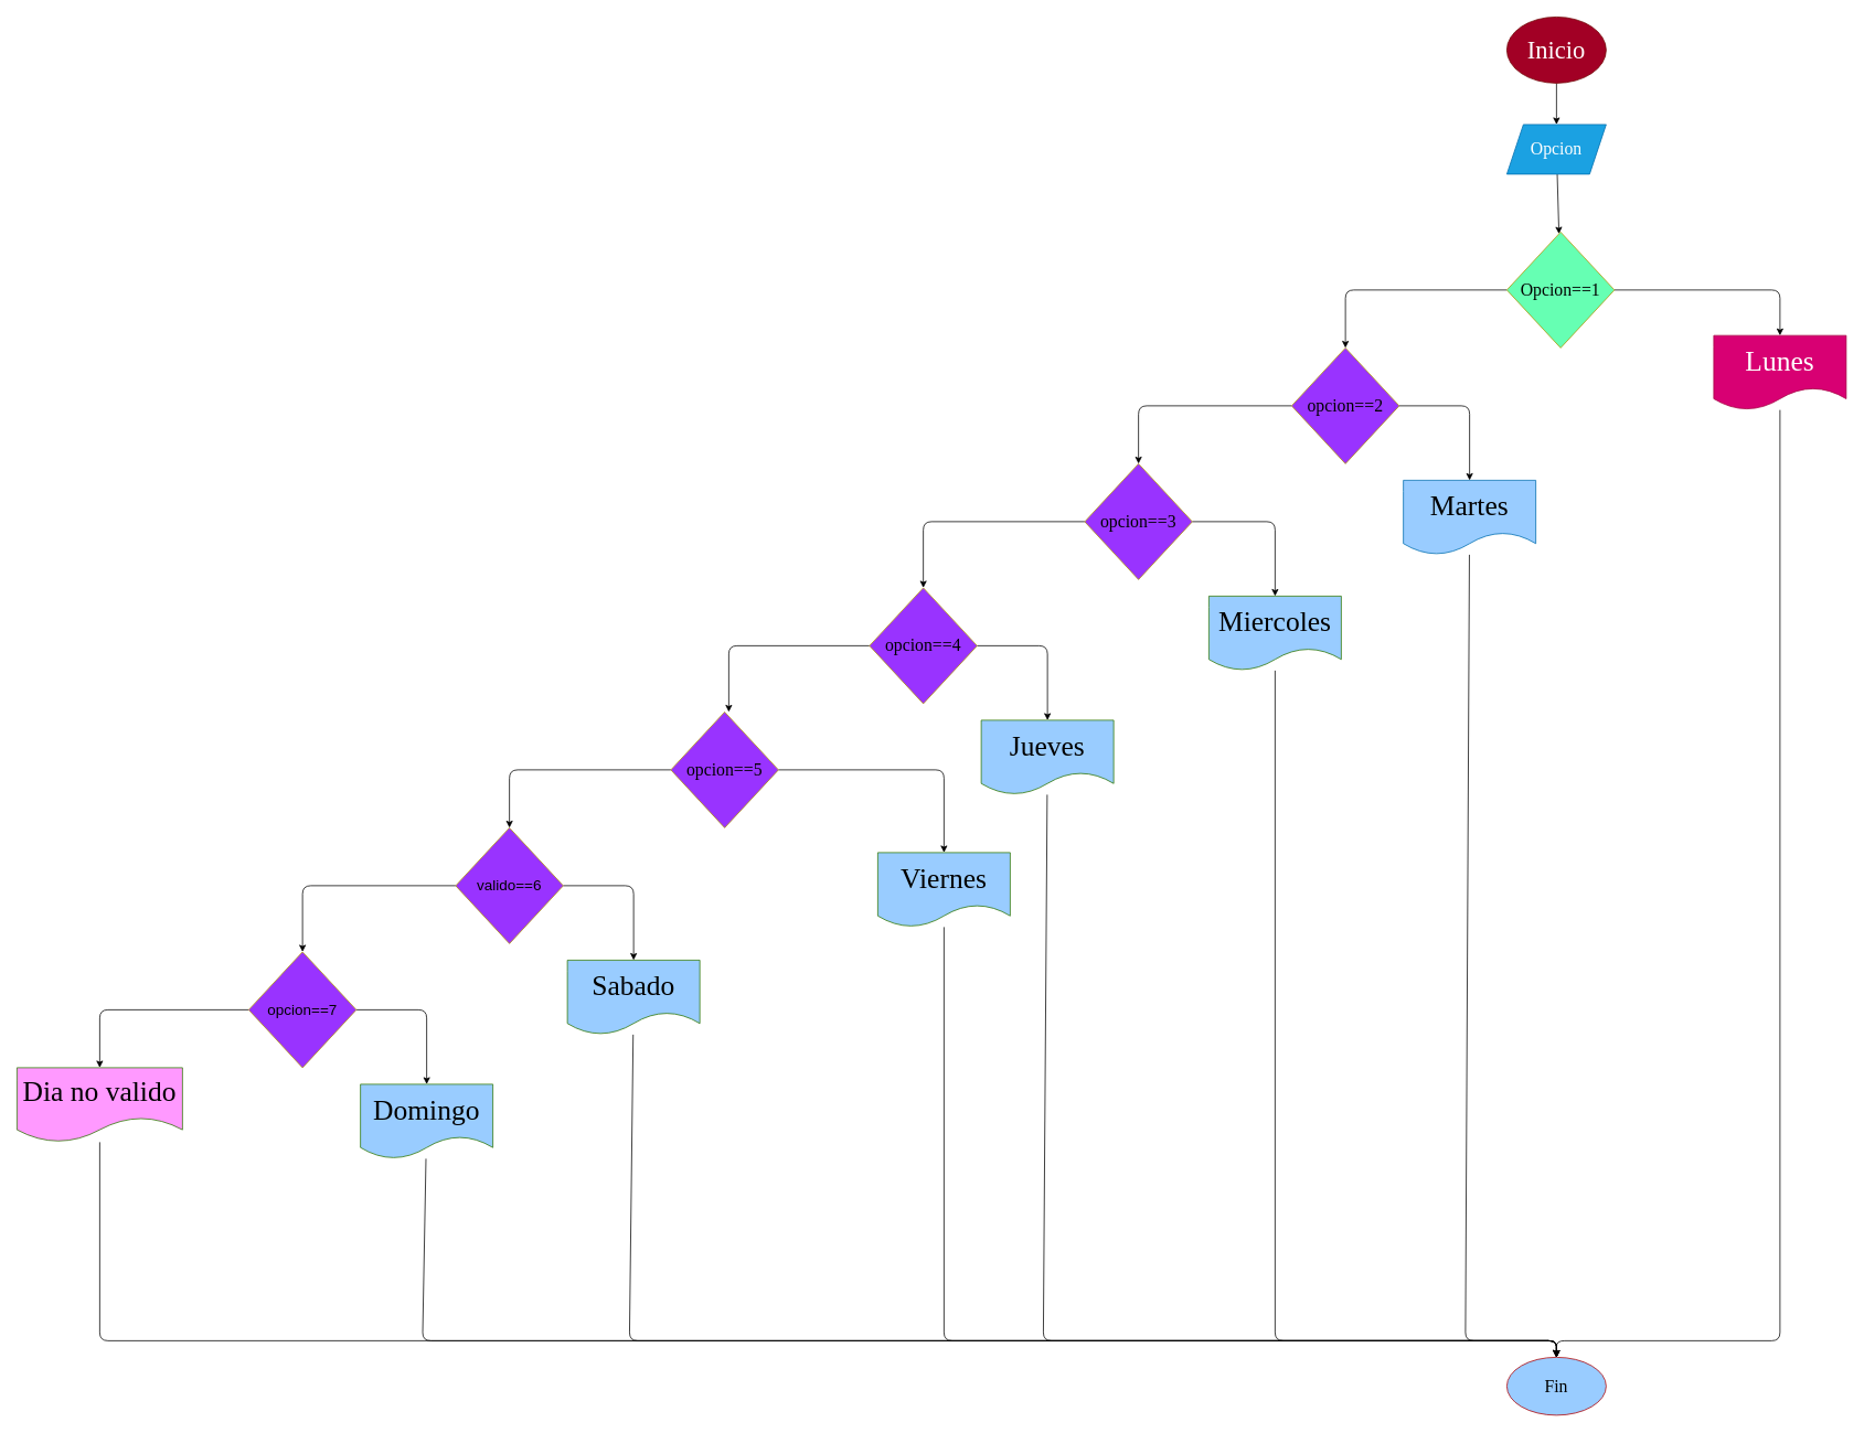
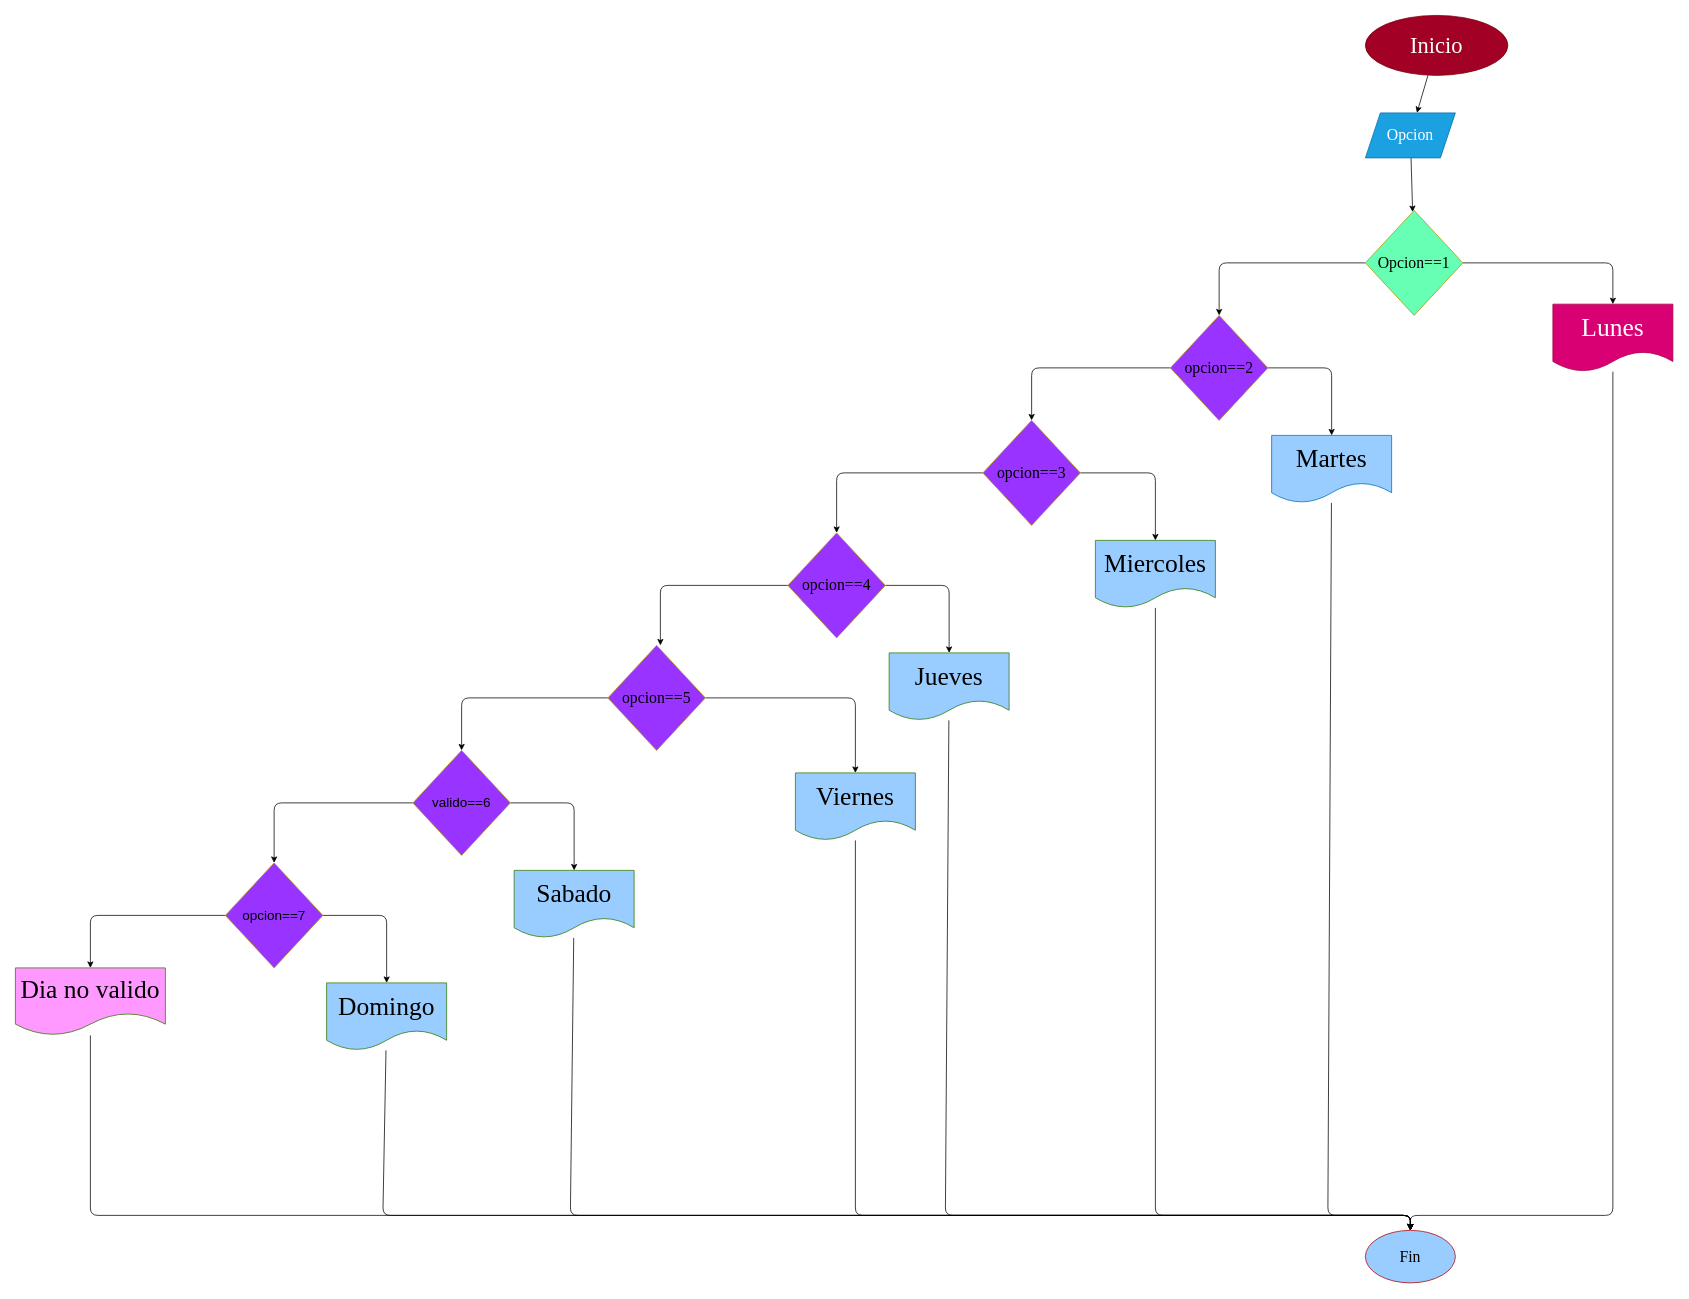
  <mxCell id="0" />
  <mxCell id="1" parent="0" />
  <mxCell id="2" value="" style="edgeStyle=none;html=1;fontSize=18;" parent="1" source="3" target="5" edge="1"><mxGeometry relative="1" as="geometry" /></mxCell>
- <mxCell id="3" value="&lt;font style=&quot;font-size: 30px;&quot;&gt;Inicio&lt;/font&gt;" style="ellipse;whiteSpace=wrap;html=1;fillColor=#a20025;fontColor=#ffffff;strokeColor=#6F0000;fontFamily=Comic Sans MS;fontSize=30;" parent="1" vertex="1"><mxGeometry x="1820" y="20" width="120" height="80" as="geometry" /></mxCell>
+ <mxCell id="3" value="&lt;font style=&quot;font-size: 30px;&quot;&gt;Inicio&lt;/font&gt;" style="ellipse;whiteSpace=wrap;html=1;fillColor=#a20025;fontColor=#ffffff;strokeColor=#6F0000;fontFamily=Comic Sans MS;fontSize=30;" parent="1" vertex="1"><mxGeometry x="1820" y="20" width="190" height="80" as="geometry" /></mxCell>
  <mxCell id="4" style="edgeStyle=none;html=1;fontSize=18;" parent="1" source="5" target="8" edge="1"><mxGeometry relative="1" as="geometry" /></mxCell>
  <mxCell id="5" value="&lt;font style=&quot;font-size: 21px&quot;&gt;Opcion&lt;/font&gt;" style="shape=parallelogram;perimeter=parallelogramPerimeter;whiteSpace=wrap;html=1;fixedSize=1;fillColor=#1ba1e2;fontColor=#ffffff;strokeColor=#006EAF;fontFamily=Comic Sans MS;fontSize=21;" parent="1" vertex="1"><mxGeometry x="1820" y="150" width="120" height="60" as="geometry" /></mxCell>
  <mxCell id="6" style="edgeStyle=none;html=1;" parent="1" source="8" target="16" edge="1"><mxGeometry relative="1" as="geometry"><Array as="points"><mxPoint x="2150" y="350" /></Array><mxPoint x="2155" y="440" as="targetPoint" /></mxGeometry></mxCell>
  <mxCell id="7" style="edgeStyle=none;html=1;fontSize=18;entryX=0.5;entryY=0;entryDx=0;entryDy=0;" parent="1" source="8" target="14" edge="1"><mxGeometry relative="1" as="geometry"><Array as="points"><mxPoint x="1625" y="350" /></Array><mxPoint x="1575" y="420" as="targetPoint" /></mxGeometry></mxCell>
  <mxCell id="8" value="Opcion==1" style="rhombus;whiteSpace=wrap;html=1;fontSize=21;fillColor=#66FFB3;fontColor=#000000;strokeColor=#B09500;fontFamily=Comic Sans MS;" parent="1" vertex="1"><mxGeometry x="1820" y="280" width="130" height="140" as="geometry" /></mxCell>
  <mxCell id="9" value="&lt;font color=&quot;#000000&quot;&gt;Fin&lt;/font&gt;" style="ellipse;whiteSpace=wrap;html=1;fontSize=21;fillColor=#99CCFF;fontColor=#ffffff;strokeColor=#B20000;fontFamily=Comic Sans MS;" parent="1" vertex="1"><mxGeometry x="1820" y="1640" width="120" height="70" as="geometry" /></mxCell>
  <mxCell id="10" style="edgeStyle=none;html=1;entryX=0.5;entryY=0;entryDx=0;entryDy=0;fontFamily=Comic Sans MS;fontSize=34;" parent="1" source="11" target="9" edge="1"><mxGeometry relative="1" as="geometry"><Array as="points"><mxPoint x="1770" y="1620" /><mxPoint x="1880" y="1620" /></Array></mxGeometry></mxCell>
  <mxCell id="11" value="&lt;font color=&quot;#000000&quot;&gt;Martes&lt;/font&gt;" style="shape=document;whiteSpace=wrap;html=1;boundedLbl=1;fontSize=34;fillColor=#99CCFF;fontColor=#ffffff;strokeColor=#006EAF;fontFamily=Comic Sans MS;" parent="1" vertex="1"><mxGeometry x="1695" y="580" width="160" height="90" as="geometry" /></mxCell>
  <mxCell id="12" style="edgeStyle=none;html=1;" parent="1" source="14" target="11" edge="1"><mxGeometry relative="1" as="geometry"><Array as="points"><mxPoint x="1775" y="490" /></Array><mxPoint x="1775" y="580" as="targetPoint" /></mxGeometry></mxCell>
  <mxCell id="13" style="edgeStyle=none;html=1;fontSize=18;entryX=0.5;entryY=0;entryDx=0;entryDy=0;" parent="1" source="14" target="19" edge="1"><mxGeometry relative="1" as="geometry"><Array as="points"><mxPoint x="1375" y="490" /></Array><mxPoint x="1370" y="560" as="targetPoint" /></mxGeometry></mxCell>
  <mxCell id="14" value="opcion==2" style="rhombus;whiteSpace=wrap;html=1;fontSize=21;fillColor=#9933FF;fontColor=#000000;strokeColor=#B09500;fontFamily=Comic Sans MS;" parent="1" vertex="1"><mxGeometry x="1560" y="420" width="130" height="140" as="geometry" /></mxCell>
  <mxCell id="15" style="edgeStyle=none;html=1;entryX=0.5;entryY=0;entryDx=0;entryDy=0;fontFamily=Comic Sans MS;fontSize=34;" parent="1" source="16" target="9" edge="1"><mxGeometry relative="1" as="geometry"><Array as="points"><mxPoint x="2150" y="1620" /><mxPoint x="1880" y="1620" /></Array></mxGeometry></mxCell>
  <mxCell id="16" value="Lunes" style="shape=document;whiteSpace=wrap;html=1;boundedLbl=1;fontSize=34;fillColor=#d80073;fontColor=#ffffff;strokeColor=#A50040;fontFamily=Comic Sans MS;" parent="1" vertex="1"><mxGeometry x="2070" y="405" width="160" height="90" as="geometry" /></mxCell>
  <mxCell id="17" style="edgeStyle=none;html=1;" parent="1" source="19" target="26" edge="1"><mxGeometry relative="1" as="geometry"><Array as="points"><mxPoint x="1540" y="630" /></Array><mxPoint x="1645" y="730" as="targetPoint" /></mxGeometry></mxCell>
  <mxCell id="18" style="edgeStyle=none;html=1;fontSize=18;entryX=0.5;entryY=0;entryDx=0;entryDy=0;" parent="1" source="19" target="24" edge="1"><mxGeometry relative="1" as="geometry"><Array as="points"><mxPoint x="1115" y="630" /></Array><mxPoint x="1065" y="710" as="targetPoint" /></mxGeometry></mxCell>
  <mxCell id="19" value="opcion==3" style="rhombus;whiteSpace=wrap;html=1;fontSize=21;fillColor=#9933FF;fontColor=#000000;strokeColor=#B09500;fontFamily=Comic Sans MS;" parent="1" vertex="1"><mxGeometry x="1310" y="560" width="130" height="140" as="geometry" /></mxCell>
  <mxCell id="20" style="edgeStyle=none;html=1;entryX=0.5;entryY=0;entryDx=0;entryDy=0;fontFamily=Comic Sans MS;fontSize=34;" parent="1" source="21" target="9" edge="1"><mxGeometry relative="1" as="geometry"><Array as="points"><mxPoint x="1260" y="1620" /><mxPoint x="1880" y="1620" /></Array></mxGeometry></mxCell>
  <mxCell id="21" value="&lt;font color=&quot;#000000&quot;&gt;Jueves&lt;/font&gt;" style="shape=document;whiteSpace=wrap;html=1;boundedLbl=1;fontSize=34;fillColor=#99CCFF;fontColor=#ffffff;strokeColor=#2D7600;fontFamily=Comic Sans MS;" parent="1" vertex="1"><mxGeometry x="1185" y="870" width="160" height="90" as="geometry" /></mxCell>
  <mxCell id="22" style="edgeStyle=none;html=1;" parent="1" source="24" target="21" edge="1"><mxGeometry relative="1" as="geometry"><Array as="points"><mxPoint x="1265" y="780" /></Array><mxPoint x="1265" y="870" as="targetPoint" /></mxGeometry></mxCell>
  <mxCell id="23" style="edgeStyle=none;html=1;fontSize=18;" parent="1" source="24" edge="1"><mxGeometry relative="1" as="geometry"><Array as="points"><mxPoint x="880" y="780" /></Array><mxPoint x="880" y="860" as="targetPoint" /></mxGeometry></mxCell>
  <mxCell id="24" value="opcion==4" style="rhombus;whiteSpace=wrap;html=1;fontSize=21;fillColor=#9933FF;fontColor=#000000;strokeColor=#B09500;fontFamily=Comic Sans MS;" parent="1" vertex="1"><mxGeometry x="1050" y="710" width="130" height="140" as="geometry" /></mxCell>
  <mxCell id="25" style="edgeStyle=none;html=1;entryX=0.5;entryY=0;entryDx=0;entryDy=0;fontFamily=Comic Sans MS;fontSize=34;" parent="1" source="26" target="9" edge="1"><mxGeometry relative="1" as="geometry"><Array as="points"><mxPoint x="1540" y="1620" /><mxPoint x="1880" y="1620" /></Array></mxGeometry></mxCell>
  <mxCell id="26" value="&lt;font color=&quot;#000000&quot;&gt;Miercoles&lt;/font&gt;" style="shape=document;whiteSpace=wrap;html=1;boundedLbl=1;fontSize=34;fillColor=#99CCFF;fontColor=#ffffff;strokeColor=#2D7600;fontFamily=Comic Sans MS;" parent="1" vertex="1"><mxGeometry x="1460" y="720" width="160" height="90" as="geometry" /></mxCell>
  <mxCell id="27" style="edgeStyle=none;html=1;" parent="1" source="29" target="36" edge="1"><mxGeometry relative="1" as="geometry"><Array as="points"><mxPoint x="1140" y="930" /></Array><mxPoint x="1145" y="1020" as="targetPoint" /></mxGeometry></mxCell>
  <mxCell id="28" style="edgeStyle=none;html=1;fontSize=18;entryX=0.5;entryY=0;entryDx=0;entryDy=0;" parent="1" source="29" target="34" edge="1"><mxGeometry relative="1" as="geometry"><Array as="points"><mxPoint x="615" y="930" /></Array><mxPoint x="565" y="1000" as="targetPoint" /></mxGeometry></mxCell>
  <mxCell id="29" value="opcion==5" style="rhombus;whiteSpace=wrap;html=1;fontSize=21;fillColor=#9933FF;fontColor=#000000;strokeColor=#B09500;fontFamily=Comic Sans MS;" parent="1" vertex="1"><mxGeometry x="810" y="860" width="130" height="140" as="geometry" /></mxCell>
  <mxCell id="30" style="edgeStyle=none;html=1;entryX=0.5;entryY=0;entryDx=0;entryDy=0;fontFamily=Comic Sans MS;fontSize=34;" parent="1" source="31" target="9" edge="1"><mxGeometry relative="1" as="geometry"><Array as="points"><mxPoint x="760" y="1620" /><mxPoint x="1880" y="1620" /></Array></mxGeometry></mxCell>
  <mxCell id="31" value="&lt;font color=&quot;#000000&quot;&gt;Sabado&lt;/font&gt;" style="shape=document;whiteSpace=wrap;html=1;boundedLbl=1;fontSize=34;fillColor=#99CCFF;fontColor=#ffffff;strokeColor=#2D7600;fontFamily=Comic Sans MS;" parent="1" vertex="1"><mxGeometry x="685" y="1160" width="160" height="90" as="geometry" /></mxCell>
  <mxCell id="32" style="edgeStyle=none;html=1;" parent="1" source="34" target="31" edge="1"><mxGeometry relative="1" as="geometry"><Array as="points"><mxPoint x="765" y="1070" /></Array><mxPoint x="765" y="1160" as="targetPoint" /></mxGeometry></mxCell>
  <mxCell id="33" style="edgeStyle=none;html=1;fontSize=18;entryX=0.5;entryY=0;entryDx=0;entryDy=0;" parent="1" source="34" target="41" edge="1"><mxGeometry relative="1" as="geometry"><Array as="points"><mxPoint x="365" y="1070" /></Array><mxPoint x="370" y="1150" as="targetPoint" /></mxGeometry></mxCell>
  <mxCell id="34" value="valido==6" style="rhombus;whiteSpace=wrap;html=1;fontSize=18;fillColor=#9933FF;fontColor=#000000;strokeColor=#B09500;" parent="1" vertex="1"><mxGeometry x="550" y="1000" width="130" height="140" as="geometry" /></mxCell>
  <mxCell id="35" style="edgeStyle=none;html=1;entryX=0.5;entryY=0;entryDx=0;entryDy=0;fontFamily=Comic Sans MS;fontSize=34;" parent="1" source="36" target="9" edge="1"><mxGeometry relative="1" as="geometry"><Array as="points"><mxPoint x="1140" y="1620" /><mxPoint x="1880" y="1620" /></Array></mxGeometry></mxCell>
  <mxCell id="36" value="&lt;font color=&quot;#000000&quot;&gt;Viernes&lt;/font&gt;" style="shape=document;whiteSpace=wrap;html=1;boundedLbl=1;fontSize=34;fillColor=#99CCFF;fontColor=#ffffff;strokeColor=#2D7600;fontFamily=Comic Sans MS;" parent="1" vertex="1"><mxGeometry x="1060" y="1030" width="160" height="90" as="geometry" /></mxCell>
  <mxCell id="37" style="edgeStyle=none;html=1;entryX=0.5;entryY=0;entryDx=0;entryDy=0;fontFamily=Comic Sans MS;fontSize=34;" parent="1" source="38" target="9" edge="1"><mxGeometry relative="1" as="geometry"><Array as="points"><mxPoint x="510" y="1620" /><mxPoint x="1880" y="1620" /></Array></mxGeometry></mxCell>
  <mxCell id="38" value="&lt;font color=&quot;#000000&quot;&gt;Domingo&lt;/font&gt;" style="shape=document;whiteSpace=wrap;html=1;boundedLbl=1;fontSize=34;fillColor=#99CCFF;fontColor=#ffffff;strokeColor=#2D7600;fontFamily=Comic Sans MS;" parent="1" vertex="1"><mxGeometry x="435" y="1310" width="160" height="90" as="geometry" /></mxCell>
  <mxCell id="39" style="edgeStyle=none;html=1;" parent="1" source="41" target="38" edge="1"><mxGeometry relative="1" as="geometry"><Array as="points"><mxPoint x="515" y="1220" /></Array><mxPoint x="515" y="1310" as="targetPoint" /></mxGeometry></mxCell>
  <mxCell id="40" style="edgeStyle=none;html=1;fontSize=18;entryX=0.5;entryY=0;entryDx=0;entryDy=0;" parent="1" source="41" target="43" edge="1"><mxGeometry relative="1" as="geometry"><Array as="points"><mxPoint x="120" y="1220" /></Array><mxPoint x="120" y="1300" as="targetPoint" /></mxGeometry></mxCell>
  <mxCell id="41" value="opcion==7" style="rhombus;whiteSpace=wrap;html=1;fontSize=18;fillColor=#9933FF;fontColor=#000000;strokeColor=#B09500;gradientColor=none;" parent="1" vertex="1"><mxGeometry x="300" y="1150" width="130" height="140" as="geometry" /></mxCell>
  <mxCell id="42" style="edgeStyle=none;html=1;fontFamily=Comic Sans MS;fontSize=34;entryX=0.5;entryY=0;entryDx=0;entryDy=0;" parent="1" source="43" target="9" edge="1"><mxGeometry relative="1" as="geometry"><Array as="points"><mxPoint x="120" y="1620" /><mxPoint x="1880" y="1620" /></Array></mxGeometry></mxCell>
  <mxCell id="43" value="&lt;font color=&quot;#000000&quot;&gt;Dia no valido&lt;/font&gt;" style="shape=document;whiteSpace=wrap;html=1;boundedLbl=1;fontSize=34;fillColor=#FF99FF;size=0.333;fontColor=#ffffff;strokeColor=#2D7600;fontFamily=Comic Sans MS;" parent="1" vertex="1"><mxGeometry x="20" y="1290" width="200" height="90" as="geometry" /></mxCell>
